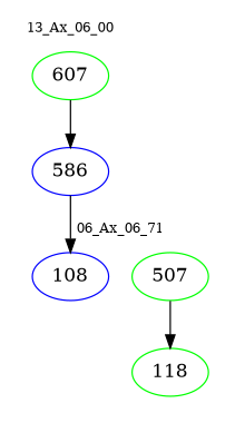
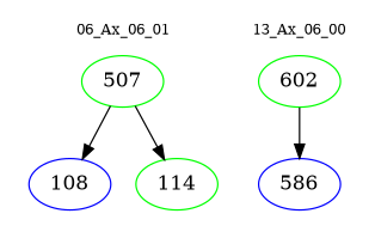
  digraph {
    node [color=green]
    edge [color=black]
    n1 [label=507]
    n2 [color=blue label=108]
-   n3 [label=118]
-   n4 [label=607]
+   n3 [label=114]
+   n4 [label=602]
    n5 [color=blue label=586]
    subgraph cluster_1 {
      color=white
      fontsize=10
-     label="06_Ax_06_71"
+     label="06_Ax_06_01"
      n1
      n2
      n3
    }
    subgraph cluster_2 {
      color=white
      fontsize=10
      label="13_Ax_06_00"
      n4
      n5
    }
-   n5 -> n2
+   n1 -> n2
    n1 -> n3
    n4 -> n5
  }
